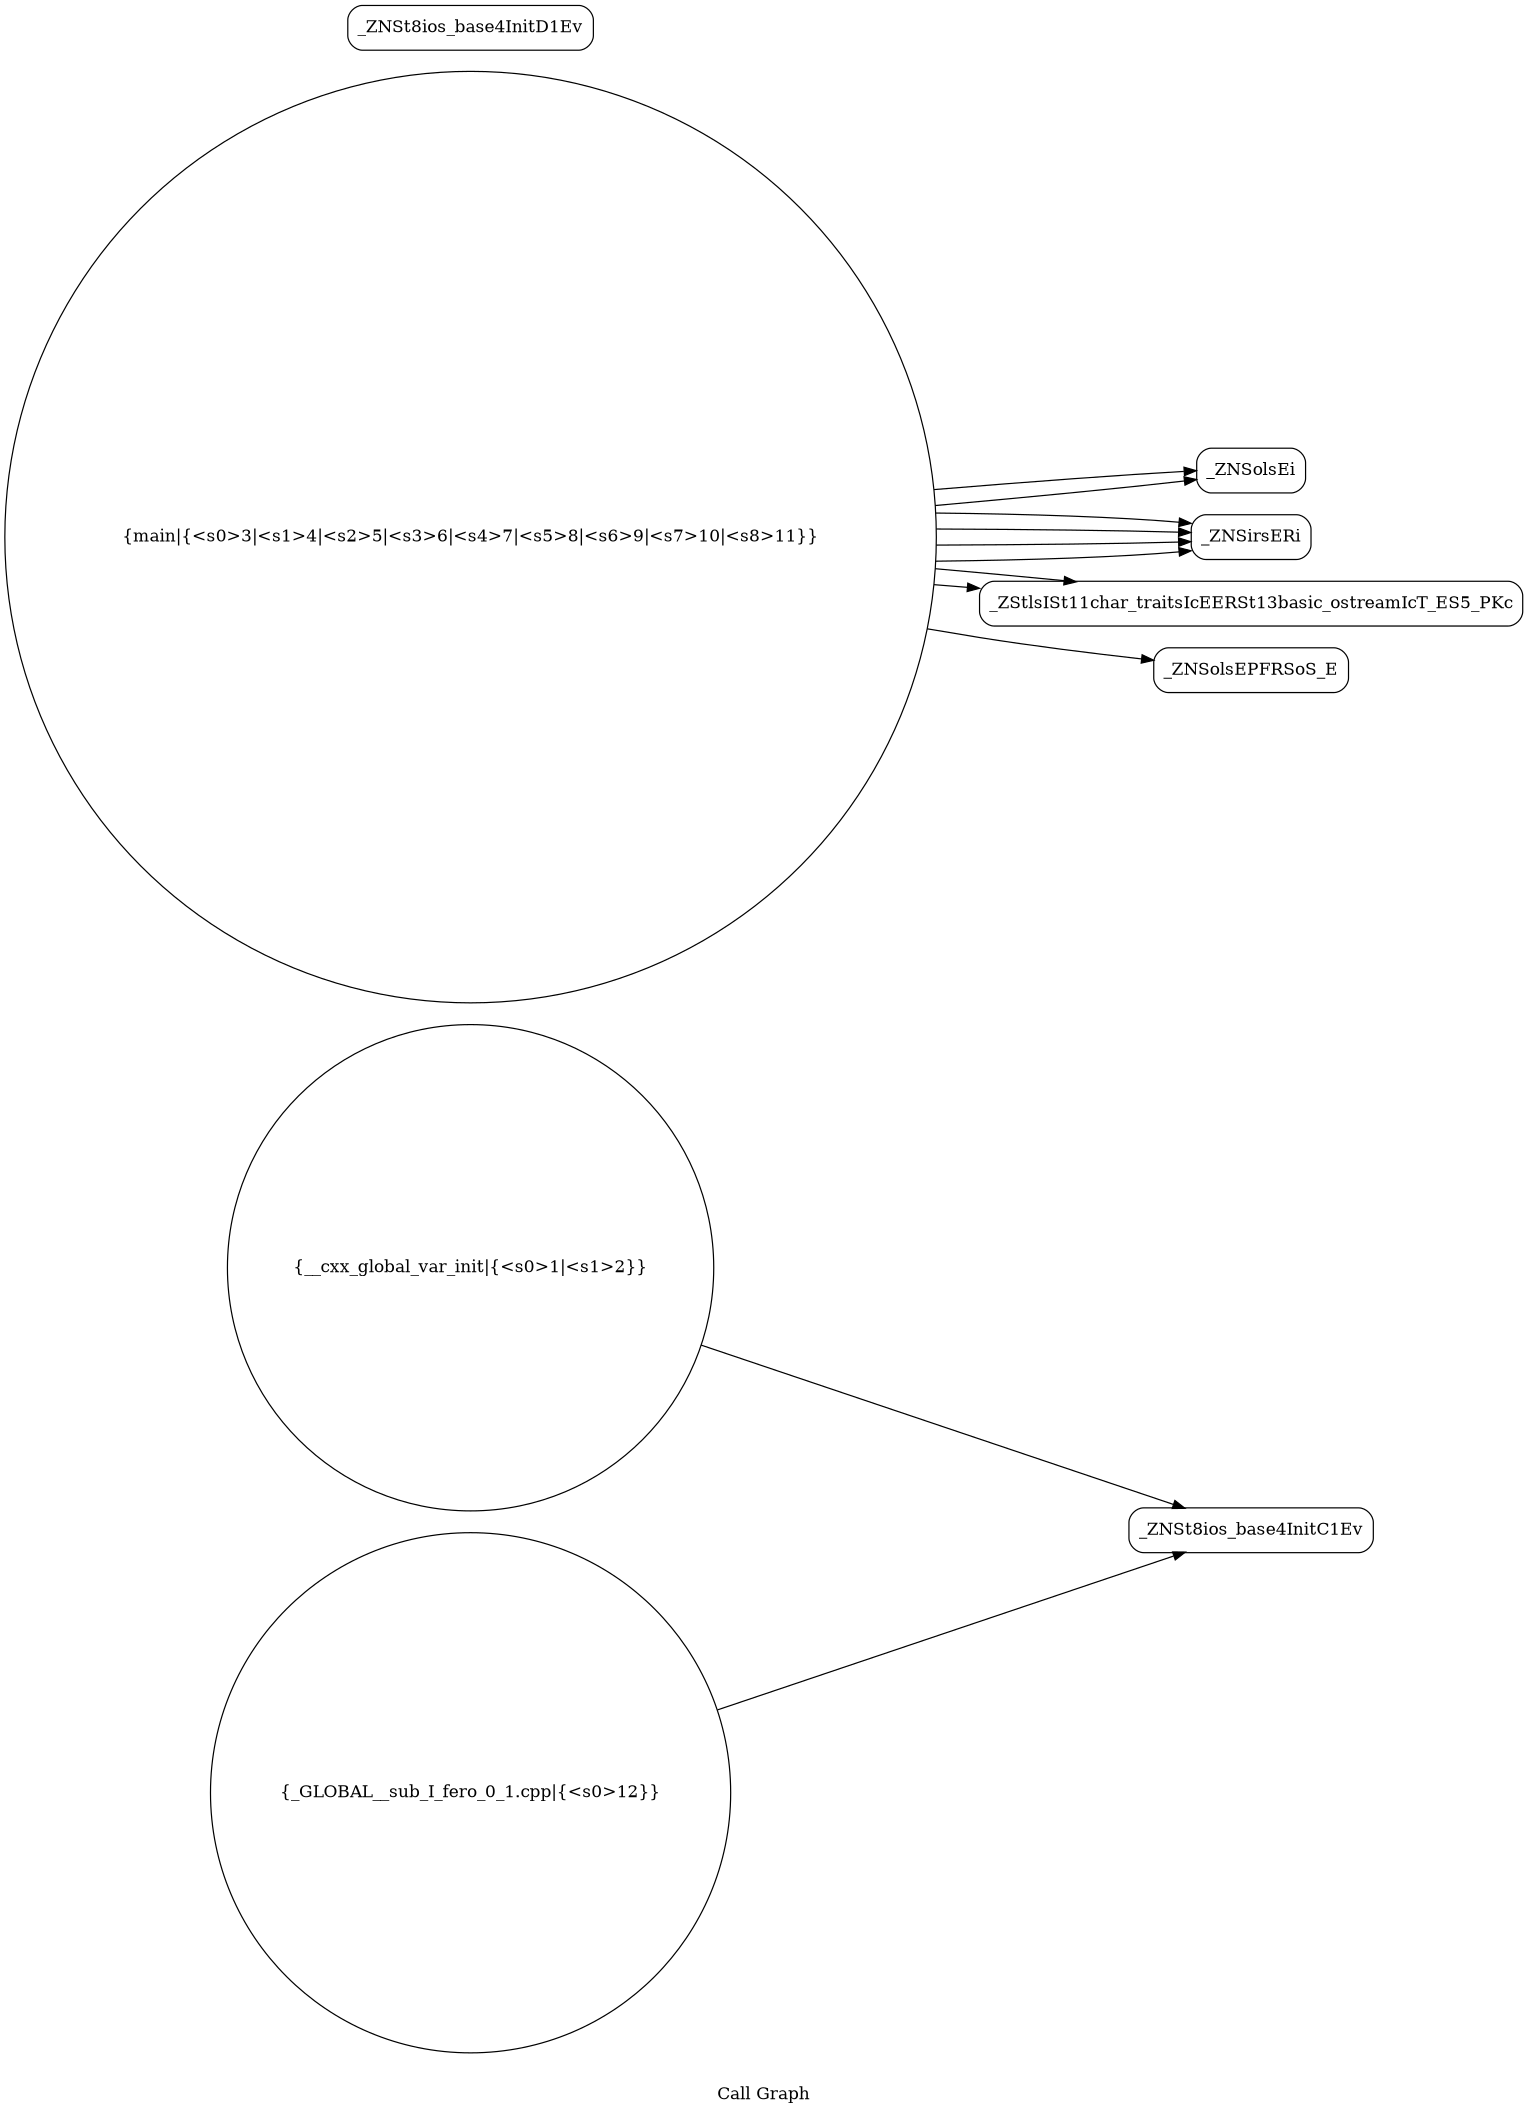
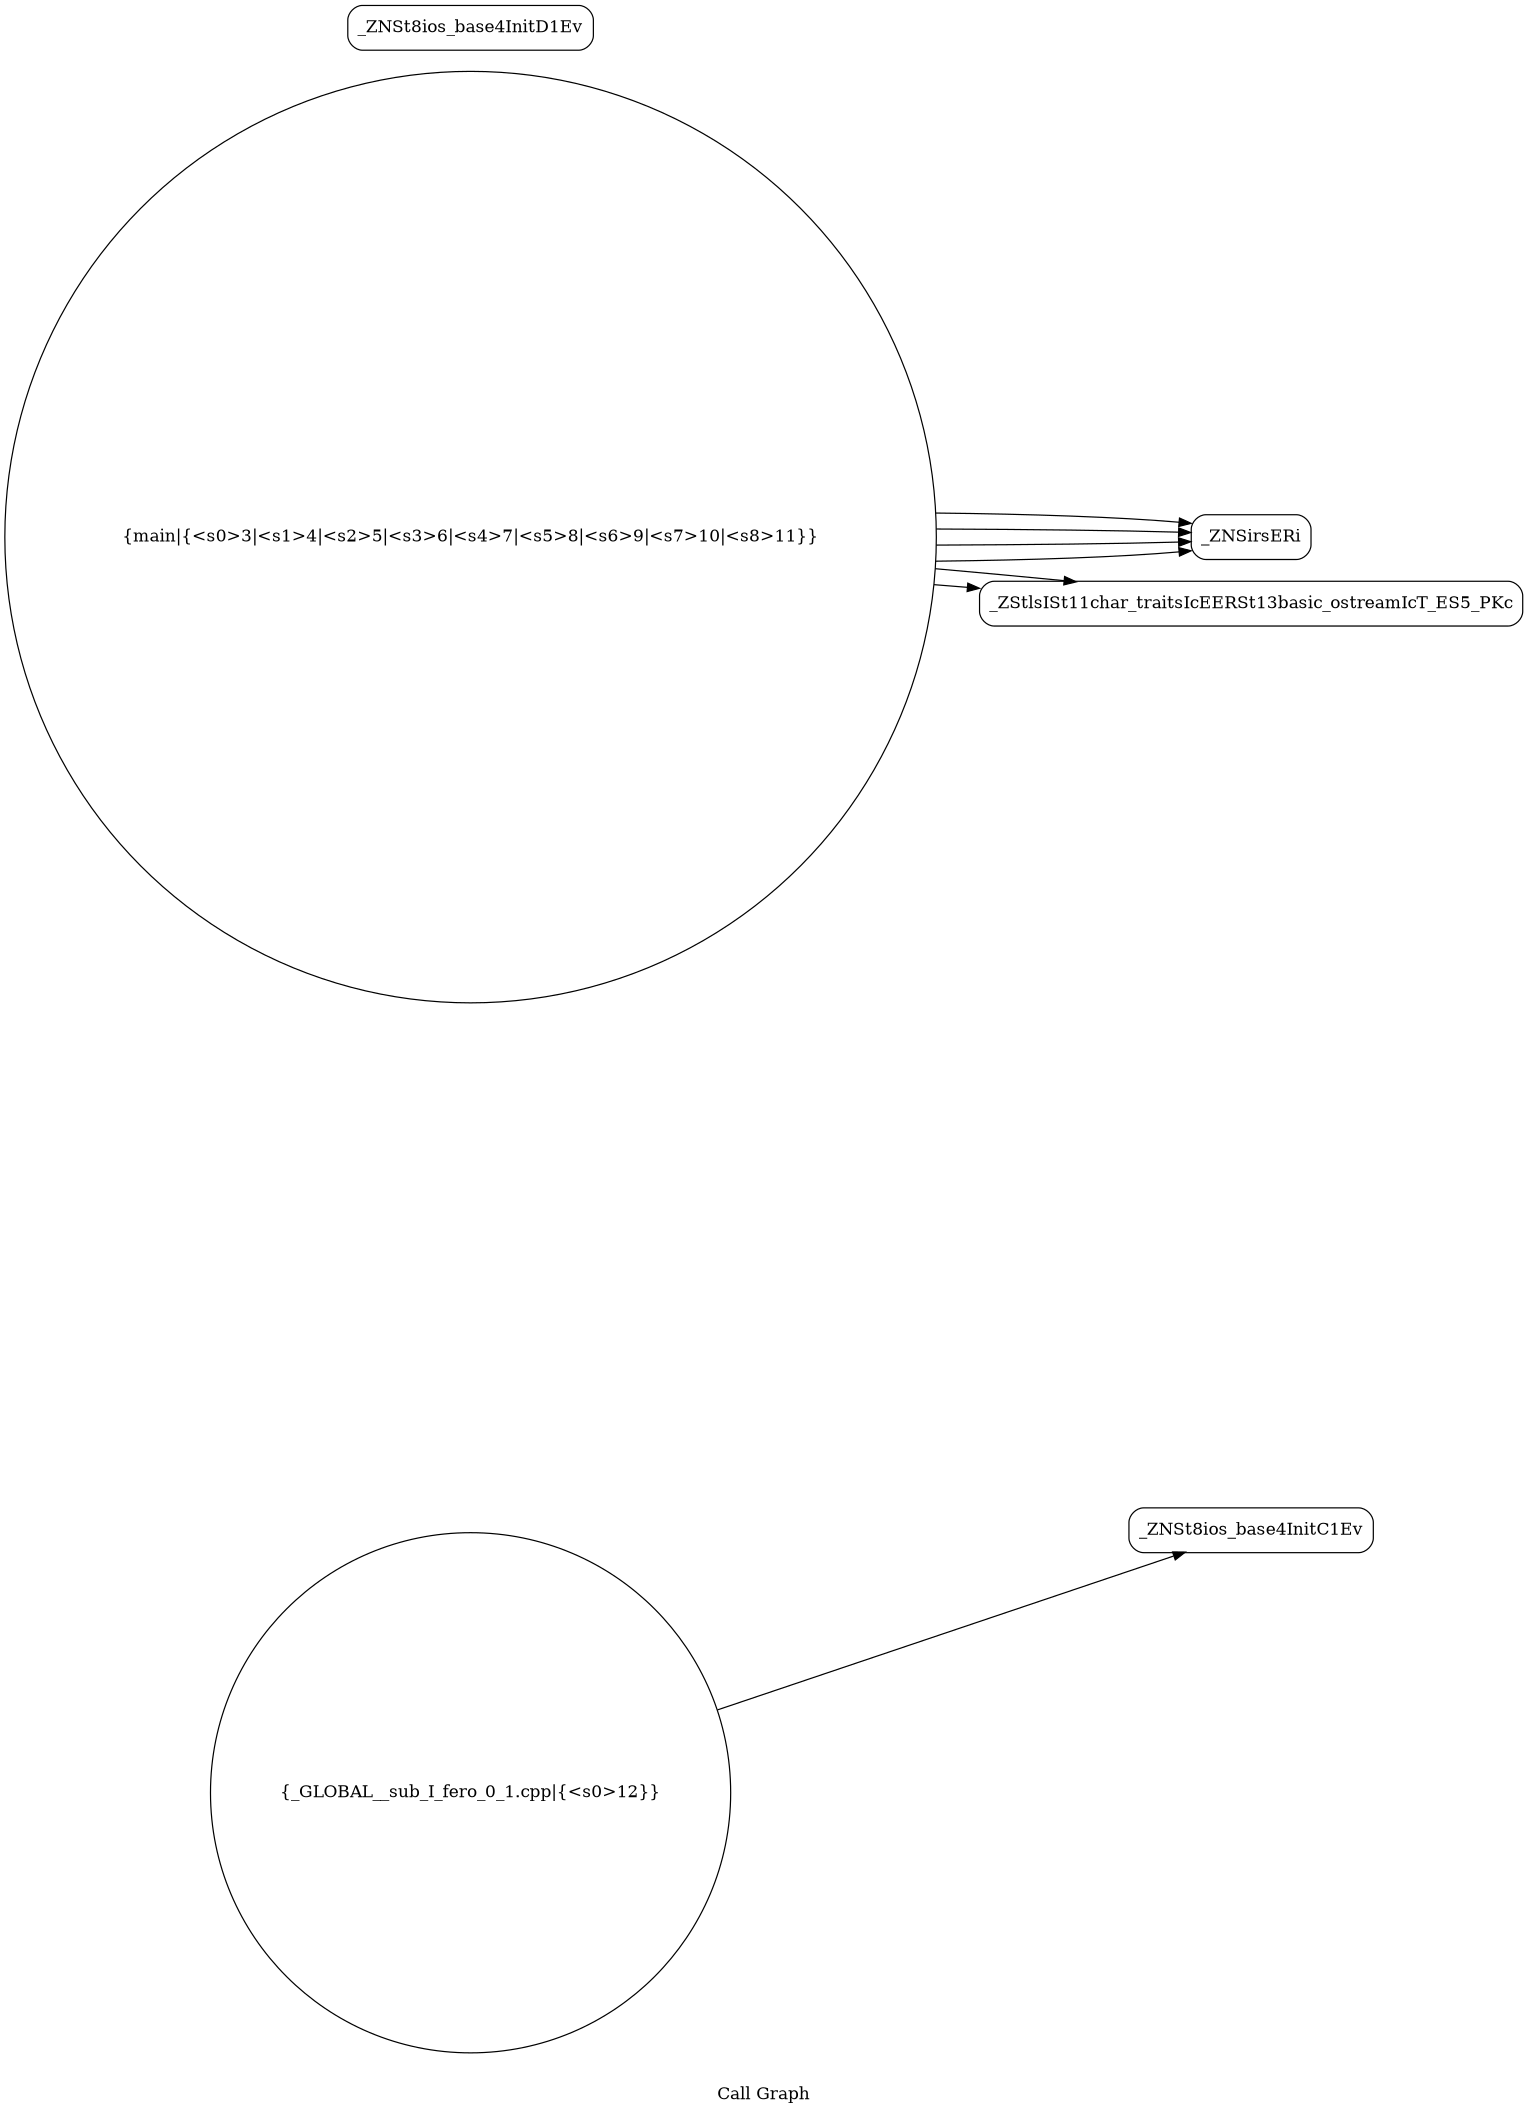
  digraph {
    label="Call Graph"
    rankdir=LR
    node [shape=Mrecord]
    edge [color=black tailport=s0]
-   n1 [label="{__cxx_global_var_init|{<s0>1|<s1>2}}" shape=circle]
    n2 [label="{_ZNSt8ios_base4InitC1Ev}"]
-   n3 [label="{_ZNSolsEi}"]
    n4 [label="{_ZNSt8ios_base4InitD1Ev}"]
    n5 [label="{main|{<s0>3|<s1>4|<s2>5|<s3>6|<s4>7|<s5>8|<s6>9|<s7>10|<s8>11}}" shape=circle]
    n6 [label="{_ZNSirsERi}"]
    n7 [label="{_ZStlsISt11char_traitsIcEERSt13basic_ostreamIcT_ES5_PKc}"]
-   n8 [label="{_ZNSolsEPFRSoS_E}"]
    n9 [label="{_GLOBAL__sub_I_fero_0_1.cpp|{<s0>12}}" shape=circle]
-   n1 -> n2
-   n5 -> n3 [tailport=s5]
-   n5 -> n3 [tailport=s7]
    n5 -> n6
    n5 -> n6 [tailport=s1]
    n5 -> n6 [tailport=s2]
    n5 -> n6 [tailport=s3]
    n5 -> n7 [tailport=s4]
    n5 -> n7 [tailport=s6]
-   n5 -> n8 [tailport=s8]
    n9 -> n2
  }
